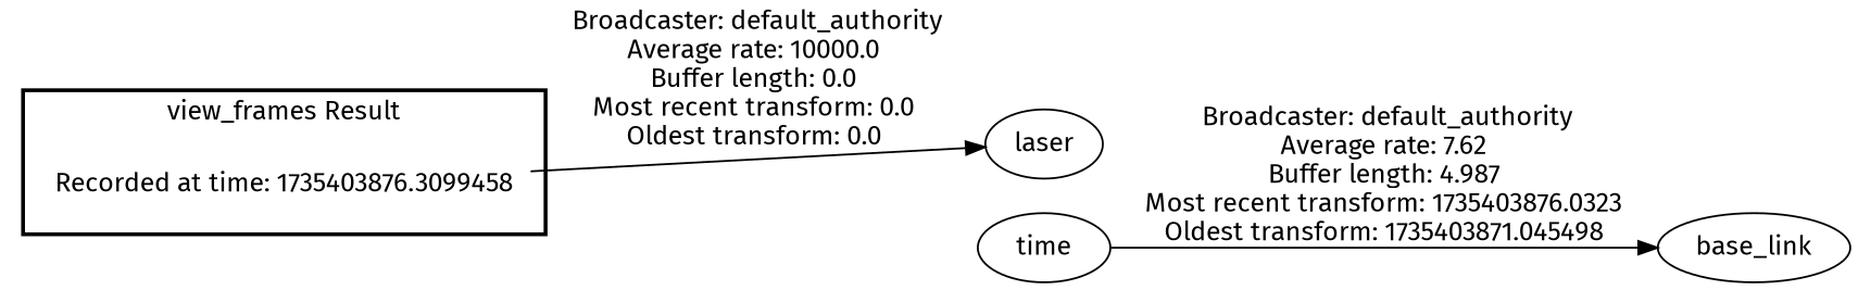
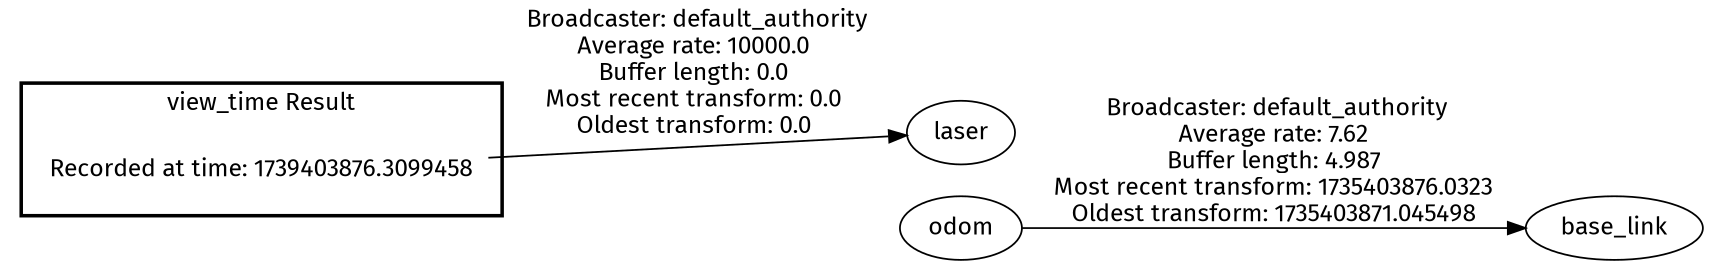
  digraph {
    fontname="Fira Sans"
    rankdir=LR
    node [fontname="Fira Sans"]
    edge [fontname="Fira Sans"]
-   "Recorded at time: 1735403876.3099458" [shape=plaintext]
+   "Recorded at time: 1735403876.3099458" [shape=plaintext label="Recorded at time: 1739403876.3099458"]
    laser
-   odom [label=time]
+   odom
    base_link
    subgraph cluster_1 {
      color=black
-     label="view_frames Result"
+     label="view_time Result"
      style=bold
      "Recorded at time: 1735403876.3099458"
    }
    "Recorded at time: 1735403876.3099458" -> laser [label=" Broadcaster: default_authority\nAverage rate: 10000.0\nBuffer length: 0.0\nMost recent transform: 0.0\nOldest transform: 0.0\n"]
    "Recorded at time: 1735403876.3099458" -> odom [style=invis]
    odom -> base_link [label=" Broadcaster: default_authority\nAverage rate: 7.62\nBuffer length: 4.987\nMost recent transform: 1735403876.0323\nOldest transform: 1735403871.045498\n"]
  }
